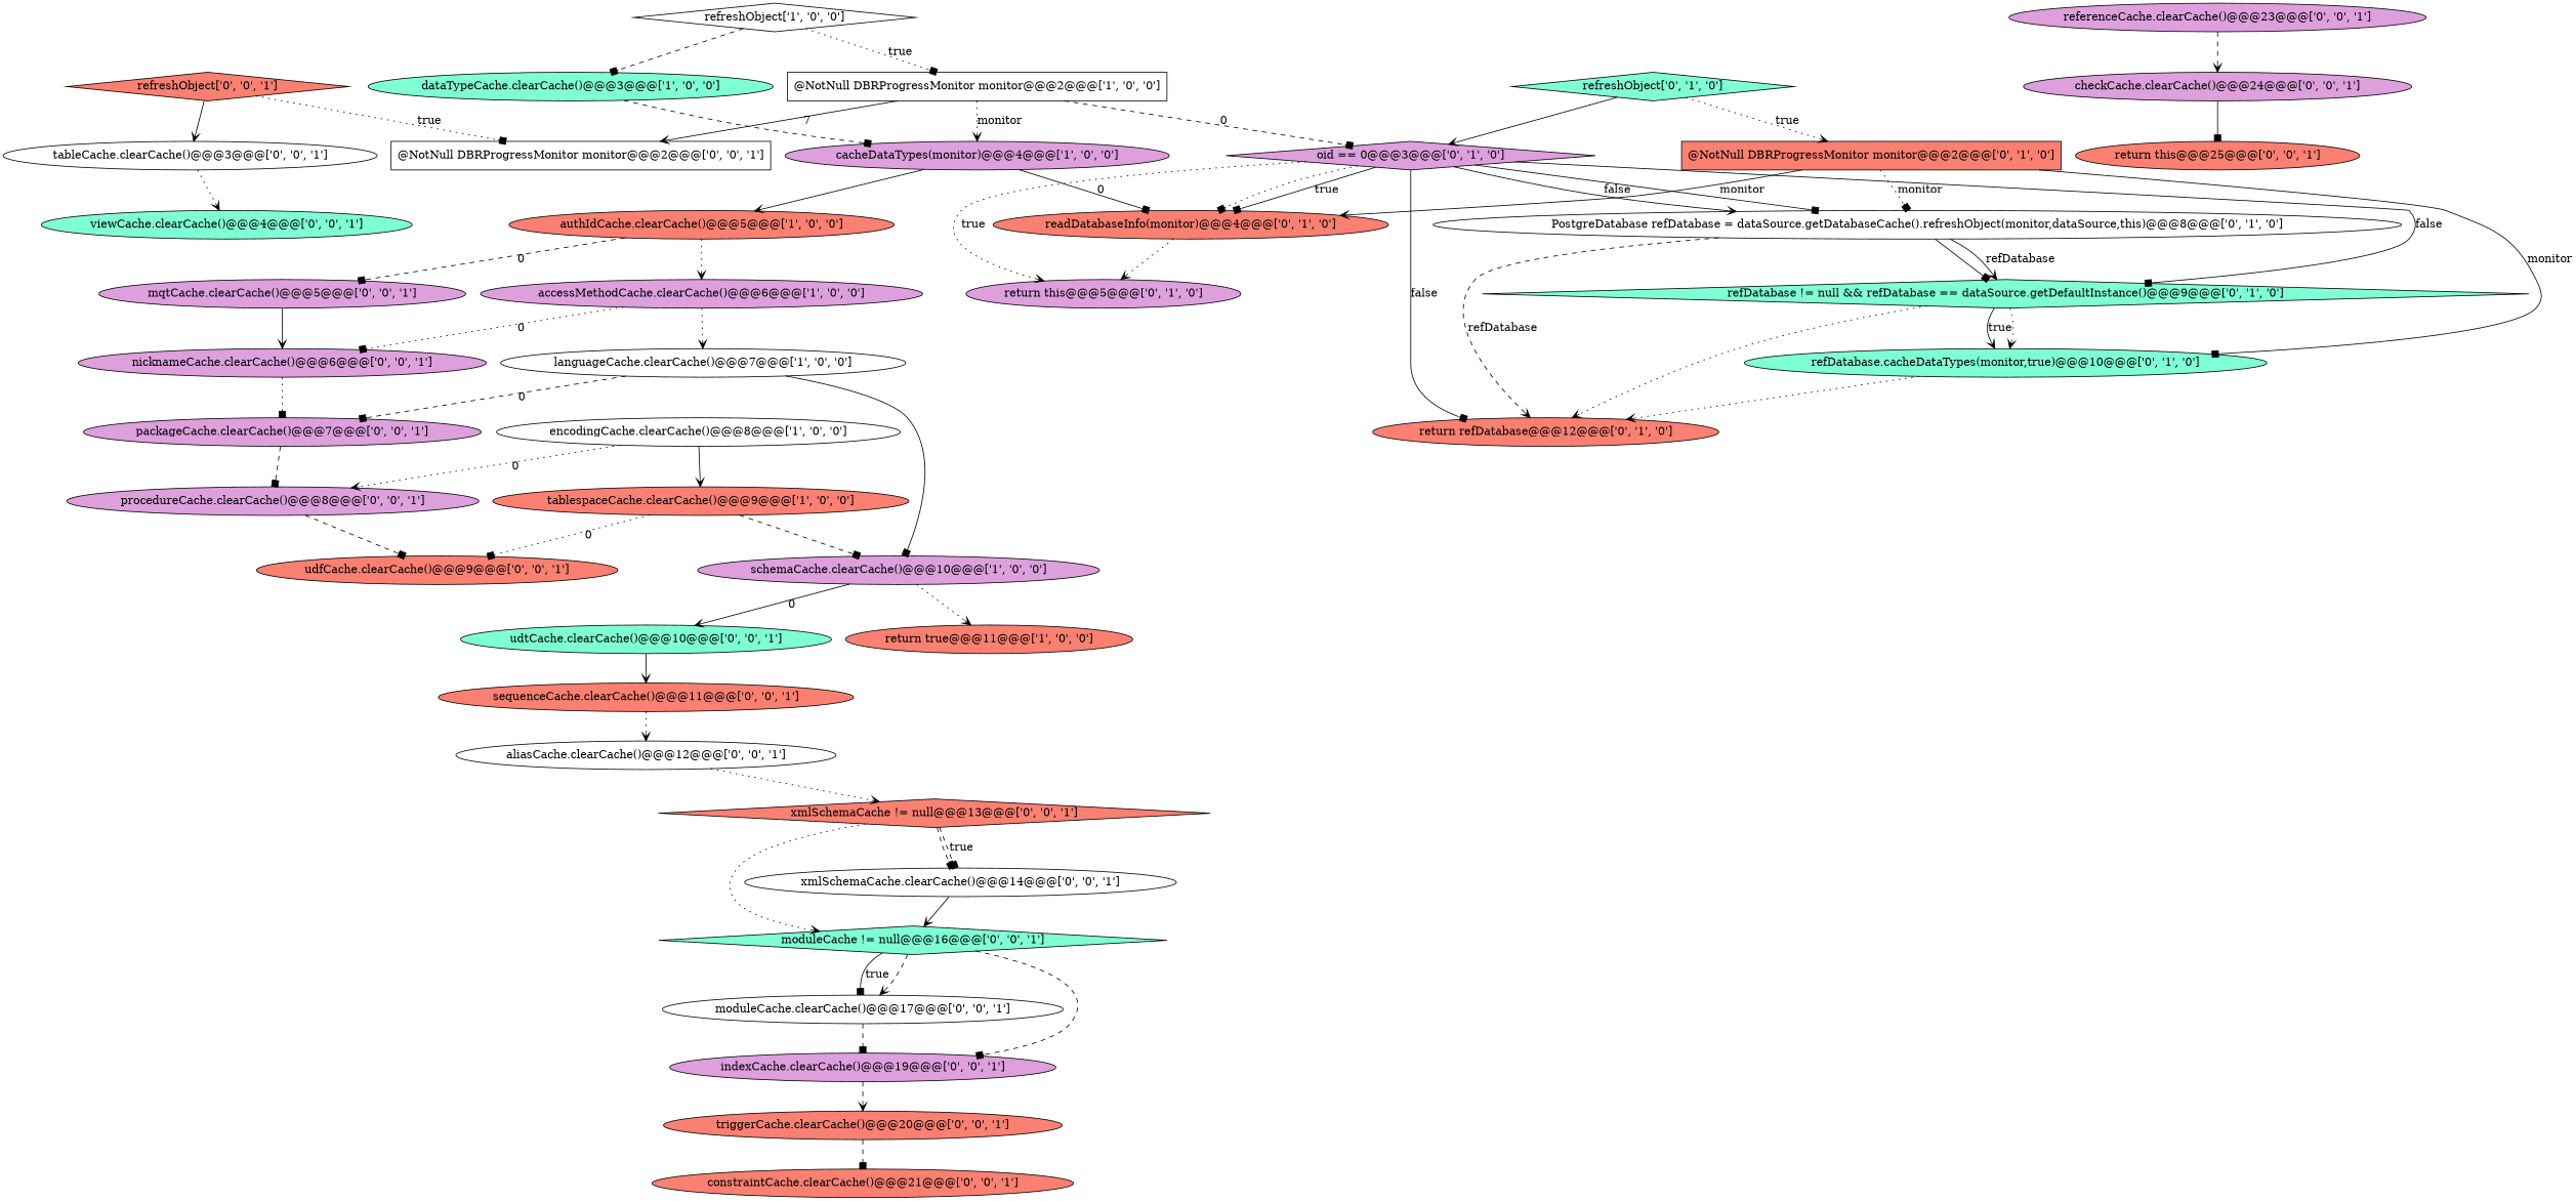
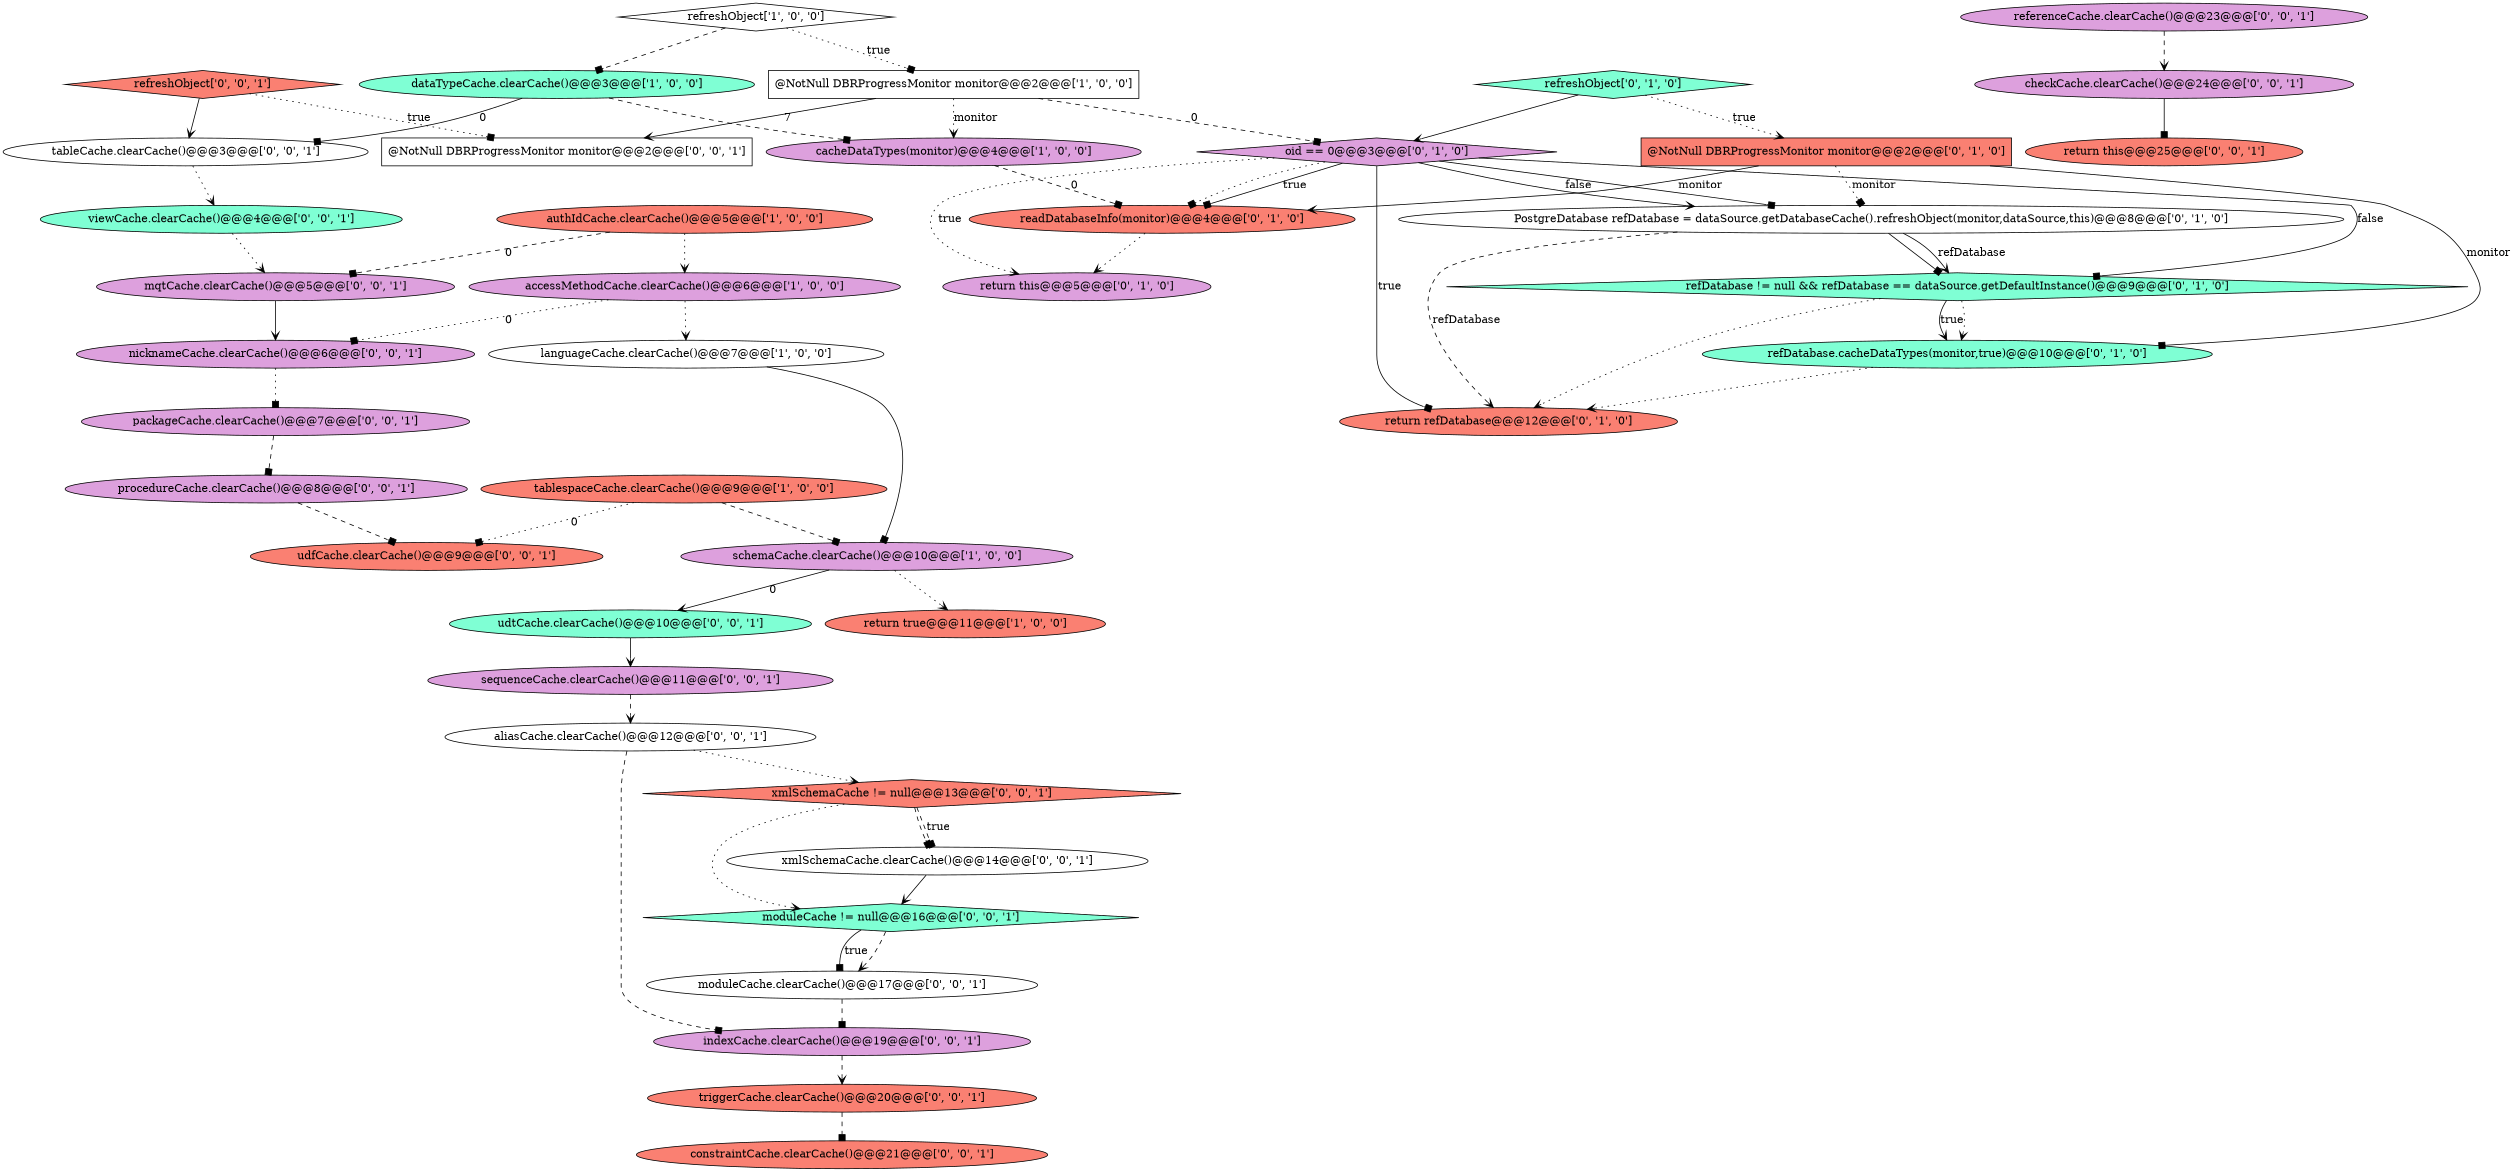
  digraph {
    node [fillcolor=plum shape=ellipse style=filled]
    edge [arrowhead=vee style=solid]
    n1 [fillcolor=white label="@NotNull DBRProgressMonitor monitor@@@2@@@['0', '0', '1']" shape=box]
    n2 [label="nicknameCache.clearCache()@@@6@@@['0', '0', '1']"]
    n3 [label="packageCache.clearCache()@@@7@@@['0', '0', '1']"]
    n4 [label="procedureCache.clearCache()@@@8@@@['0', '0', '1']"]
    n5 [fillcolor=white label="languageCache.clearCache()@@@7@@@['1', '0', '0']"]
    n6 [label="schemaCache.clearCache()@@@10@@@['1', '0', '0']"]
-   n7 [fillcolor=white label="encodingCache.clearCache()@@@8@@@['1', '0', '0']"]
    n8 [fillcolor=salmon label="tablespaceCache.clearCache()@@@9@@@['1', '0', '0']"]
    n9 [fillcolor=aquamarine label="udtCache.clearCache()@@@10@@@['0', '0', '1']"]
    n10 [fillcolor=salmon label="return true@@@11@@@['1', '0', '0']"]
-   n11 [fillcolor=salmon label="sequenceCache.clearCache()@@@11@@@['0', '0', '1']"]
+   n11 [label="sequenceCache.clearCache()@@@11@@@['0', '0', '1']"]
    n12 [label="accessMethodCache.clearCache()@@@6@@@['1', '0', '0']"]
    n13 [fillcolor=salmon label="triggerCache.clearCache()@@@20@@@['0', '0', '1']"]
    n14 [fillcolor=salmon label="constraintCache.clearCache()@@@21@@@['0', '0', '1']"]
    n15 [fillcolor=salmon label="readDatabaseInfo(monitor)@@@4@@@['0', '1', '0']"]
    n16 [label="return this@@@5@@@['0', '1', '0']"]
    n17 [fillcolor=salmon label="udfCache.clearCache()@@@9@@@['0', '0', '1']"]
    n18 [fillcolor=white label="aliasCache.clearCache()@@@12@@@['0', '0', '1']"]
    n19 [fillcolor=salmon label="xmlSchemaCache != null@@@13@@@['0', '0', '1']" shape=diamond]
    n20 [fillcolor=salmon label="refreshObject['0', '0', '1']" shape=diamond]
    n21 [fillcolor=white label="tableCache.clearCache()@@@3@@@['0', '0', '1']"]
    n22 [fillcolor=aquamarine label="viewCache.clearCache()@@@4@@@['0', '0', '1']"]
    n23 [fillcolor=aquamarine label="moduleCache != null@@@16@@@['0', '0', '1']" shape=diamond]
    n24 [fillcolor=white label="moduleCache.clearCache()@@@17@@@['0', '0', '1']"]
    n25 [label="indexCache.clearCache()@@@19@@@['0', '0', '1']"]
    n26 [fillcolor=white label="PostgreDatabase refDatabase = dataSource.getDatabaseCache().refreshObject(monitor,dataSource,this)@@@8@@@['0', '1', '0']"]
    n27 [fillcolor=aquamarine label="refDatabase != null && refDatabase == dataSource.getDefaultInstance()@@@9@@@['0', '1', '0']" shape=diamond]
    n28 [fillcolor=salmon label="return refDatabase@@@12@@@['0', '1', '0']"]
    n29 [fillcolor=aquamarine label="refDatabase.cacheDataTypes(monitor,true)@@@10@@@['0', '1', '0']"]
    n30 [label="referenceCache.clearCache()@@@23@@@['0', '0', '1']"]
    n31 [label="checkCache.clearCache()@@@24@@@['0', '0', '1']"]
    n32 [label="mqtCache.clearCache()@@@5@@@['0', '0', '1']"]
    n33 [fillcolor=aquamarine label="dataTypeCache.clearCache()@@@3@@@['1', '0', '0']"]
    n34 [label="cacheDataTypes(monitor)@@@4@@@['1', '0', '0']"]
    n35 [fillcolor=salmon label="authIdCache.clearCache()@@@5@@@['1', '0', '0']"]
    n36 [fillcolor=salmon label="@NotNull DBRProgressMonitor monitor@@@2@@@['0', '1', '0']" shape=box]
    n37 [fillcolor=white label="@NotNull DBRProgressMonitor monitor@@@2@@@['1', '0', '0']" shape=box]
    n38 [label="oid == 0@@@3@@@['0', '1', '0']" shape=diamond]
    n39 [fillcolor=salmon label="return this@@@25@@@['0', '0', '1']"]
    n40 [fillcolor=white label="refreshObject['1', '0', '0']" shape=diamond]
    n41 [fillcolor=aquamarine label="refreshObject['0', '1', '0']" shape=diamond]
    n42 [fillcolor=white label="xmlSchemaCache.clearCache()@@@14@@@['0', '0', '1']"]
    n2 -> n3 [arrowhead=box style=dotted]
    n3 -> n4 [arrowhead=box style=dashed]
    n4 -> n17 [arrowhead=box style=dashed]
-   n5 -> n3 [arrowhead=box label=0 style=dashed]
    n5 -> n6 [arrowhead=box]
    n6 -> n9 [label=0]
    n6 -> n10 [style=dotted]
-   n7 -> n4 [label=0 style=dotted]
-   n7 -> n8
    n8 -> n6 [arrowhead=box style=dashed]
    n8 -> n17 [arrowhead=box label=0 style=dotted]
    n9 -> n11
-   n11 -> n18 [style=dotted]
+   n11 -> n18 [style=dashed]
    n12 -> n2 [arrowhead=box label=0 style=dotted]
    n12 -> n5 [style=dotted]
    n13 -> n14 [arrowhead=box style=dashed]
    n15 -> n16 [style=dotted]
    n18 -> n19 [style=dotted]
    n19 -> n23 [style=dotted]
    n19 -> n42 [arrowhead=box style=dashed]
    n19 -> n42 [arrowhead=box label=true style=dashed]
    n20 -> n1 [arrowhead=box label=true style=dotted]
    n20 -> n21
    n21 -> n22 [style=dotted]
+   n22 -> n32 [style=dotted]
    n23 -> n24 [style=dashed]
    n23 -> n24 [arrowhead=box label=true]
-   n23 -> n25 [arrowhead=box style=dashed]
+   n18 -> n25 [arrowhead=box style=dashed]
    n24 -> n25 [arrowhead=box style=dashed]
    n25 -> n13 [style=dashed]
    n26 -> n27 [arrowhead=box]
    n26 -> n27 [label=refDatabase]
    n26 -> n28 [label=refDatabase style=dashed]
    n27 -> n28 [style=dotted]
    n27 -> n29 [label=true]
    n27 -> n29 [style=dotted]
    n29 -> n28 [style=dotted]
    n30 -> n31 [style=dashed]
    n31 -> n39 [arrowhead=box]
    n32 -> n2
+   n33 -> n21 [arrowhead=box label=0]
    n33 -> n34 [arrowhead=box style=dashed]
-   n34 -> n15 [arrowhead=box label=0]
-   n34 -> n35
+   n34 -> n15 [arrowhead=box label=0 style=dashed]
    n35 -> n12 [style=dotted]
    n35 -> n32 [arrowhead=box label=0 style=dashed]
    n36 -> n15 [label=monitor]
    n36 -> n26 [arrowhead=box label=monitor style=dotted]
    n36 -> n29 [arrowhead=box label=monitor]
    n37 -> n1 [label=7]
    n37 -> n34 [label=monitor style=dotted]
    n37 -> n38 [arrowhead=box label=0 style=dashed]
    n38 -> n15 [arrowhead=box label=true]
    n38 -> n15 [arrowhead=box style=dotted]
    n38 -> n16 [label=true style=dotted]
    n38 -> n26 [arrowhead=box]
    n38 -> n26 [label=false]
    n38 -> n27 [arrowhead=box label=false]
-   n38 -> n28 [arrowhead=box label=false]
+   n38 -> n28 [arrowhead=box label=true]
    n40 -> n33 [arrowhead=box style=dashed]
    n40 -> n37 [arrowhead=box label=true style=dotted]
    n41 -> n36 [label=true style=dotted]
    n41 -> n38
    n42 -> n23
  }
